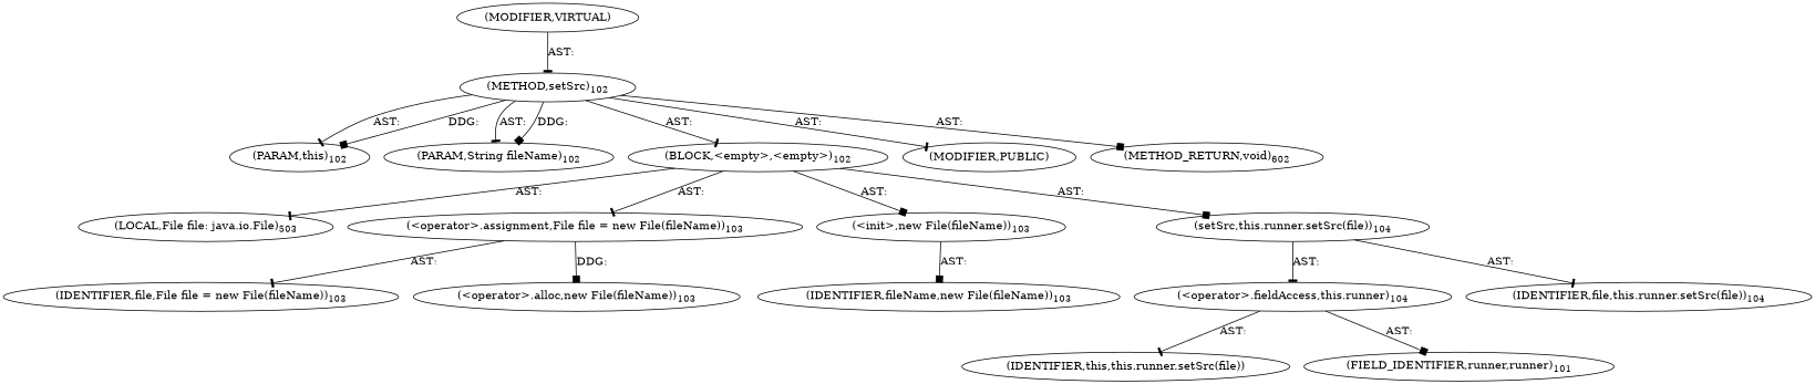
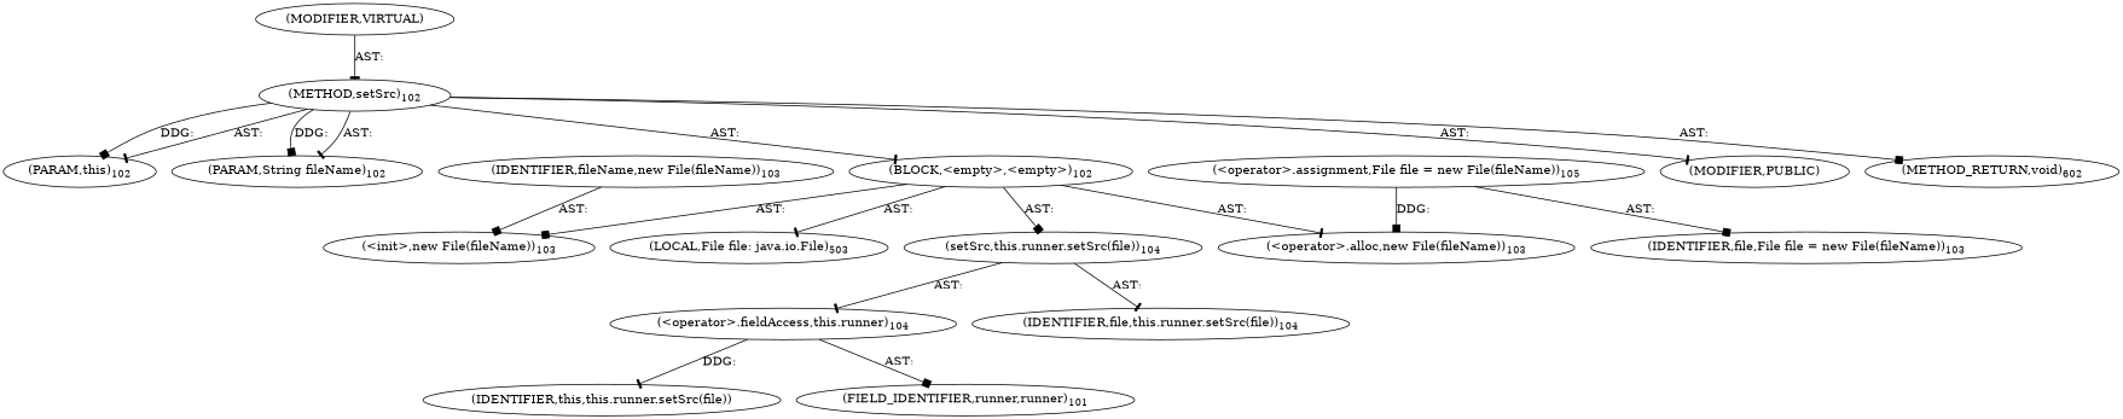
  digraph {
    edge [arrowhead=tee]
    n1 [label=<(METHOD,setSrc)<SUB>102</SUB>>]
    n2 [label=<(PARAM,this)<SUB>102</SUB>>]
    n3 [label=<(PARAM,String fileName)<SUB>102</SUB>>]
    n4 [label=<(BLOCK,&lt;empty&gt;,&lt;empty&gt;)<SUB>102</SUB>>]
    n5 [label=<(MODIFIER,PUBLIC)>]
    n6 [label=<(METHOD_RETURN,void)<SUB>602</SUB>>]
    n7 [label=<(LOCAL,File file: java.io.File)<SUB>503</SUB>>]
-   n8 [label=<(&lt;operator&gt;.assignment,File file = new File(fileName))<SUB>103</SUB>>]
+   n8 [label=<(&lt;operator&gt;.assignment,File file = new File(fileName))<SUB>105</SUB>>]
    n9 [label=<(&lt;init&gt;,new File(fileName))<SUB>103</SUB>>]
    n10 [label=<(setSrc,this.runner.setSrc(file))<SUB>104</SUB>>]
    n11 [label=<(MODIFIER,VIRTUAL)>]
    n12 [label=<(IDENTIFIER,file,File file = new File(fileName))<SUB>103</SUB>>]
    n13 [label=<(&lt;operator&gt;.alloc,new File(fileName))<SUB>103</SUB>>]
    n14 [label=<(IDENTIFIER,fileName,new File(fileName))<SUB>103</SUB>>]
    n15 [label=<(&lt;operator&gt;.fieldAccess,this.runner)<SUB>104</SUB>>]
    n16 [label=<(IDENTIFIER,file,this.runner.setSrc(file))<SUB>104</SUB>>]
    n17 [label=<(IDENTIFIER,this,this.runner.setSrc(file))>]
    n18 [label=<(FIELD_IDENTIFIER,runner,runner)<SUB>101</SUB>>]
    n1 -> n2 [label="AST: "]
    n1 -> n2 [arrowhead=box label="DDG: "]
    n1 -> n3 [label="AST: "]
    n1 -> n3 [arrowhead=box label="DDG: "]
    n1 -> n4 [label="AST: "]
    n1 -> n5 [label="AST: "]
    n1 -> n6 [arrowhead=box label="AST: "]
    n4 -> n7 [label="AST: "]
-   n4 -> n8 [label="AST: "]
+   n4 -> n13 [label="AST: "]
    n4 -> n9 [arrowhead=box label="AST: "]
    n4 -> n10 [arrowhead=box label="AST: "]
-   n8 -> n12 [label="AST: "]
+   n8 -> n12 [arrowhead=box label="AST: "]
    n8 -> n13 [arrowhead=box label="DDG: "]
-   n9 -> n14 [arrowhead=box label="AST: "]
+   n14 -> n9 [arrowhead=box label="AST: "]
    n10 -> n15 [label="AST: "]
    n10 -> n16 [label="AST: "]
    n11 -> n1 [label="AST: "]
-   n15 -> n17 [label="AST: "]
+   n15 -> n17 [label="DDG: "]
    n15 -> n18 [arrowhead=box label="AST: "]
  }
